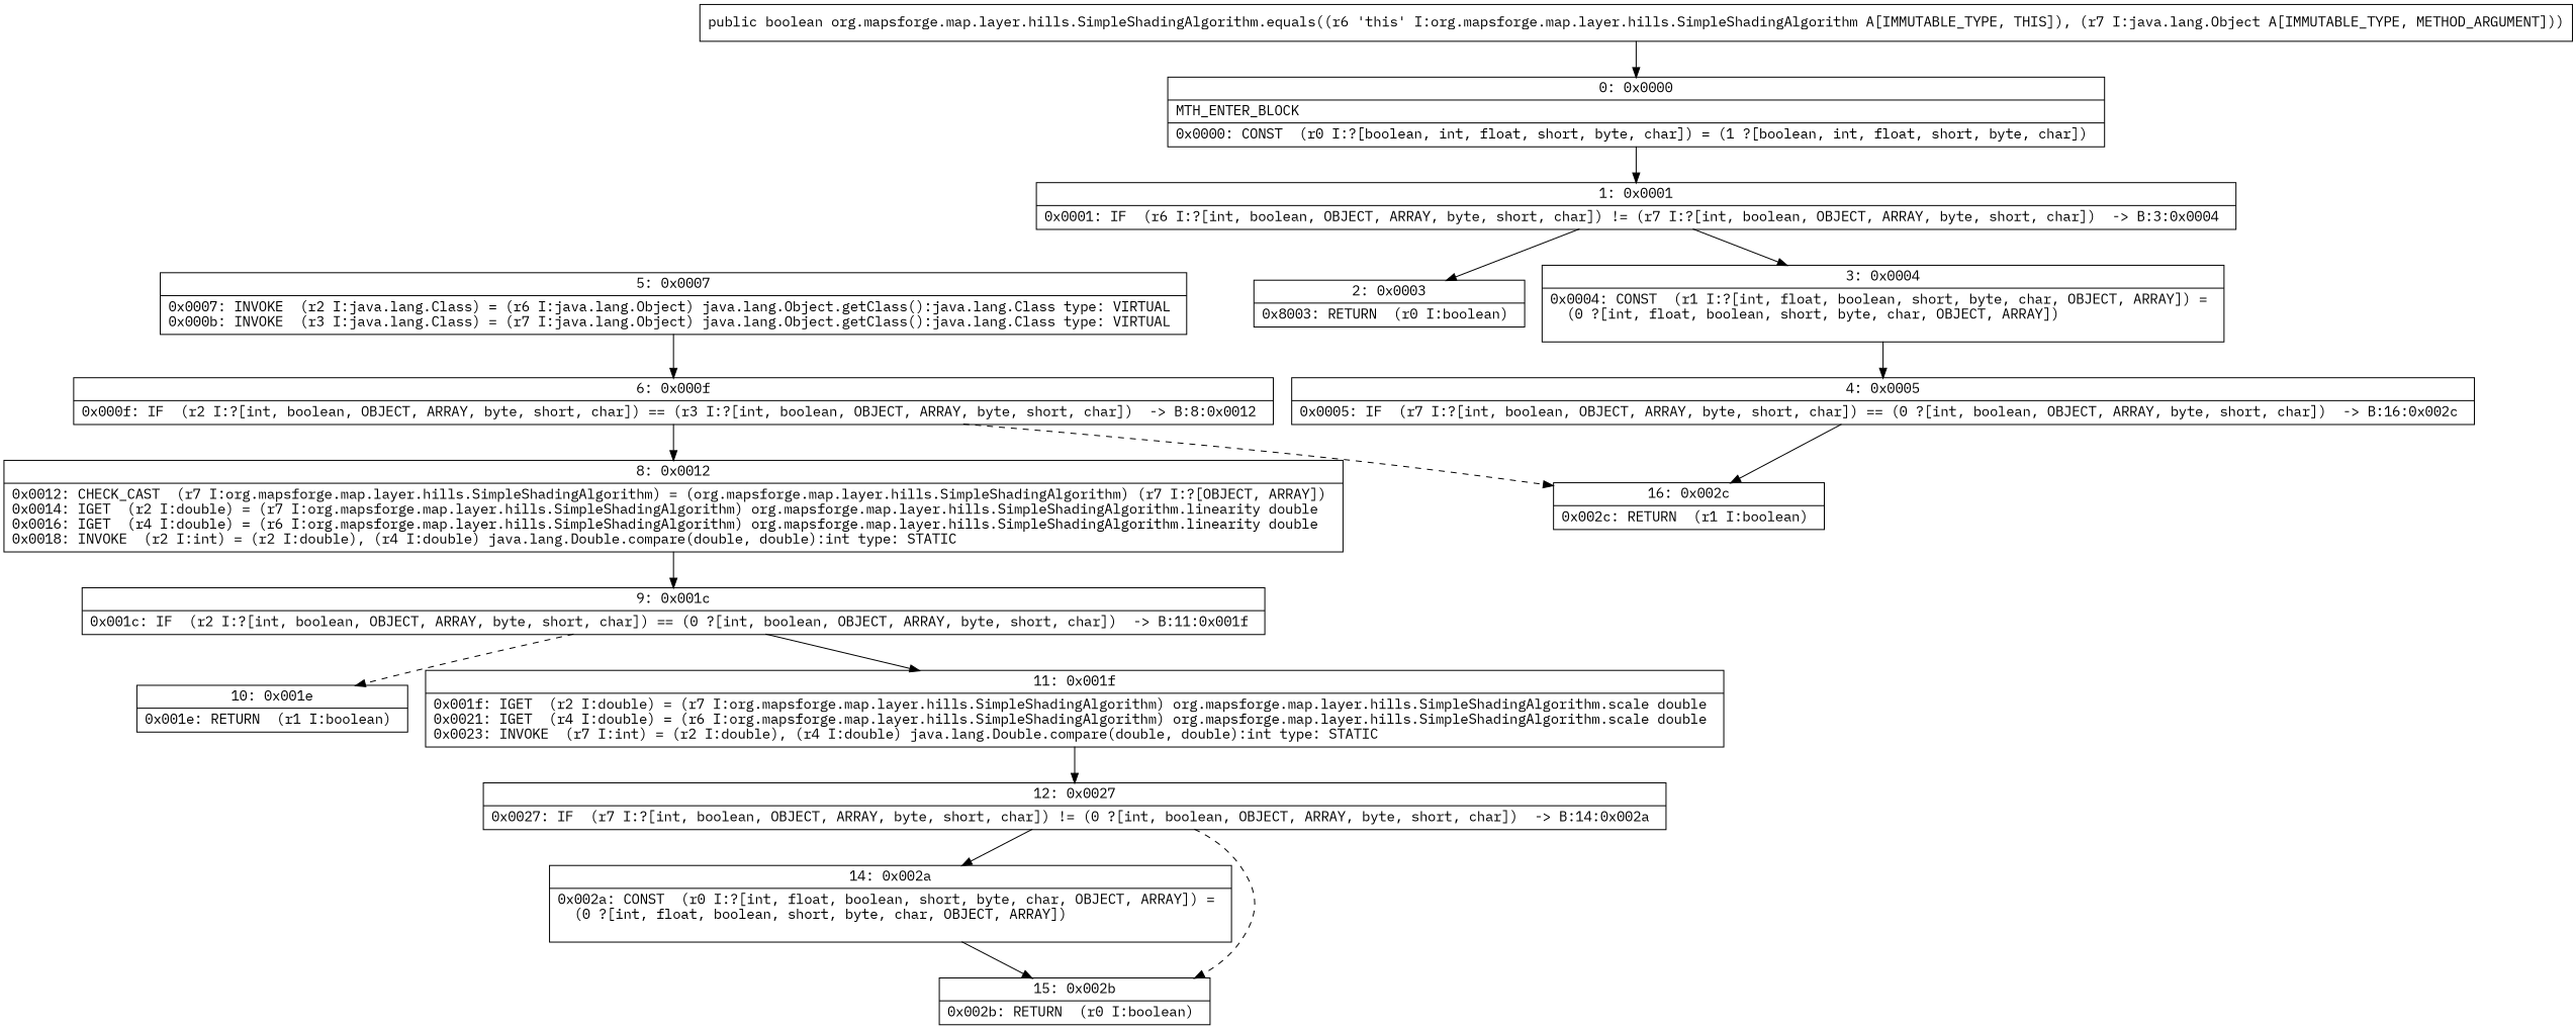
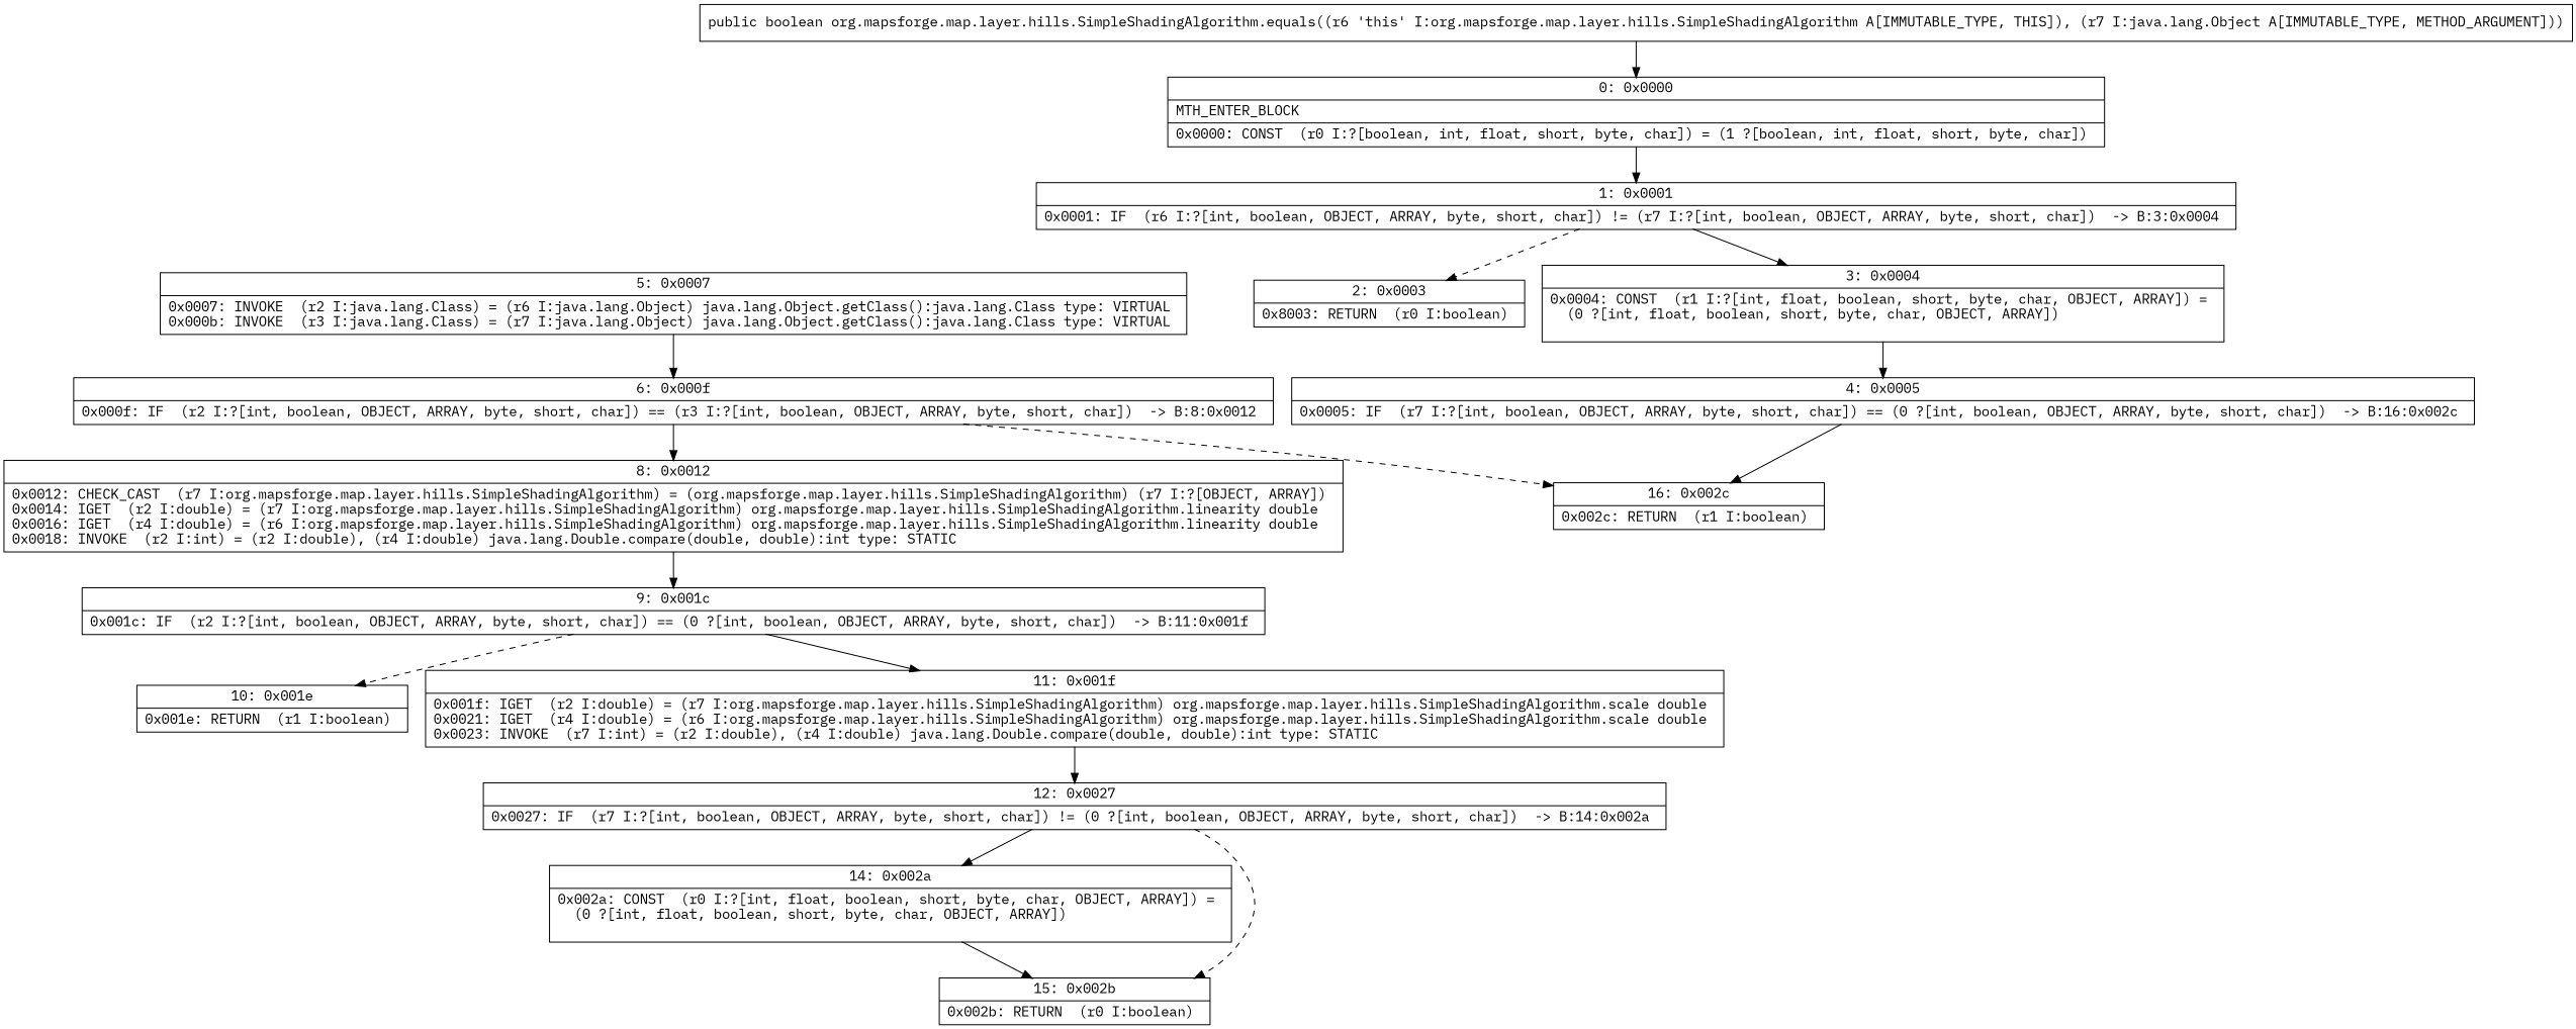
  digraph {
    fontname="IBM Plex Mono"
    node [fontname="IBM Plex Mono" shape=record]
    edge [fontname="IBM Plex Mono"]
    n1 [label="{0\:\ 0x0000|MTH_ENTER_BLOCK\l|0x0000: CONST  (r0 I:?[boolean, int, float, short, byte, char]) = (1 ?[boolean, int, float, short, byte, char]) \l}"]
    n2 [label="{1\:\ 0x0001|0x0001: IF  (r6 I:?[int, boolean, OBJECT, ARRAY, byte, short, char]) != (r7 I:?[int, boolean, OBJECT, ARRAY, byte, short, char])  \-\> B:3:0x0004 \l}"]
    n3 [label="{2\:\ 0x0003|0x8003: RETURN  (r0 I:boolean) \l}"]
    n4 [label="{3\:\ 0x0004|0x0004: CONST  (r1 I:?[int, float, boolean, short, byte, char, OBJECT, ARRAY]) = \l  (0 ?[int, float, boolean, short, byte, char, OBJECT, ARRAY])\l \l}"]
    n5 [label="{4\:\ 0x0005|0x0005: IF  (r7 I:?[int, boolean, OBJECT, ARRAY, byte, short, char]) == (0 ?[int, boolean, OBJECT, ARRAY, byte, short, char])  \-\> B:16:0x002c \l}"]
    n6 [label="{16\:\ 0x002c|0x002c: RETURN  (r1 I:boolean) \l}"]
    n7 [label="{5\:\ 0x0007|0x0007: INVOKE  (r2 I:java.lang.Class) = (r6 I:java.lang.Object) java.lang.Object.getClass():java.lang.Class type: VIRTUAL \l0x000b: INVOKE  (r3 I:java.lang.Class) = (r7 I:java.lang.Object) java.lang.Object.getClass():java.lang.Class type: VIRTUAL \l}"]
    n8 [label="{6\:\ 0x000f|0x000f: IF  (r2 I:?[int, boolean, OBJECT, ARRAY, byte, short, char]) == (r3 I:?[int, boolean, OBJECT, ARRAY, byte, short, char])  \-\> B:8:0x0012 \l}"]
    n9 [label="{8\:\ 0x0012|0x0012: CHECK_CAST  (r7 I:org.mapsforge.map.layer.hills.SimpleShadingAlgorithm) = (org.mapsforge.map.layer.hills.SimpleShadingAlgorithm) (r7 I:?[OBJECT, ARRAY]) \l0x0014: IGET  (r2 I:double) = (r7 I:org.mapsforge.map.layer.hills.SimpleShadingAlgorithm) org.mapsforge.map.layer.hills.SimpleShadingAlgorithm.linearity double \l0x0016: IGET  (r4 I:double) = (r6 I:org.mapsforge.map.layer.hills.SimpleShadingAlgorithm) org.mapsforge.map.layer.hills.SimpleShadingAlgorithm.linearity double \l0x0018: INVOKE  (r2 I:int) = (r2 I:double), (r4 I:double) java.lang.Double.compare(double, double):int type: STATIC \l}"]
    n10 [label="{9\:\ 0x001c|0x001c: IF  (r2 I:?[int, boolean, OBJECT, ARRAY, byte, short, char]) == (0 ?[int, boolean, OBJECT, ARRAY, byte, short, char])  \-\> B:11:0x001f \l}"]
    n11 [label="{10\:\ 0x001e|0x001e: RETURN  (r1 I:boolean) \l}"]
    n12 [label="{11\:\ 0x001f|0x001f: IGET  (r2 I:double) = (r7 I:org.mapsforge.map.layer.hills.SimpleShadingAlgorithm) org.mapsforge.map.layer.hills.SimpleShadingAlgorithm.scale double \l0x0021: IGET  (r4 I:double) = (r6 I:org.mapsforge.map.layer.hills.SimpleShadingAlgorithm) org.mapsforge.map.layer.hills.SimpleShadingAlgorithm.scale double \l0x0023: INVOKE  (r7 I:int) = (r2 I:double), (r4 I:double) java.lang.Double.compare(double, double):int type: STATIC \l}"]
    n13 [label="{12\:\ 0x0027|0x0027: IF  (r7 I:?[int, boolean, OBJECT, ARRAY, byte, short, char]) != (0 ?[int, boolean, OBJECT, ARRAY, byte, short, char])  \-\> B:14:0x002a \l}"]
    n14 [label="{14\:\ 0x002a|0x002a: CONST  (r0 I:?[int, float, boolean, short, byte, char, OBJECT, ARRAY]) = \l  (0 ?[int, float, boolean, short, byte, char, OBJECT, ARRAY])\l \l}"]
    n15 [label="{15\:\ 0x002b|0x002b: RETURN  (r0 I:boolean) \l}"]
    n16 [label="{public boolean org.mapsforge.map.layer.hills.SimpleShadingAlgorithm.equals((r6 'this' I:org.mapsforge.map.layer.hills.SimpleShadingAlgorithm A[IMMUTABLE_TYPE, THIS]), (r7 I:java.lang.Object A[IMMUTABLE_TYPE, METHOD_ARGUMENT])) }"]
    n1 -> n2
-   n2 -> n3 [style=solid]
+   n2 -> n3 [style=dashed]
    n2 -> n4
    n4 -> n5
    n5 -> n6
    n7 -> n8
    n8 -> n6 [style=dashed]
    n8 -> n9
    n9 -> n10
    n10 -> n11 [style=dashed]
    n10 -> n12
    n12 -> n13
    n13 -> n14
    n13 -> n15 [style=dashed]
    n14 -> n15
    n16 -> n1
  }
